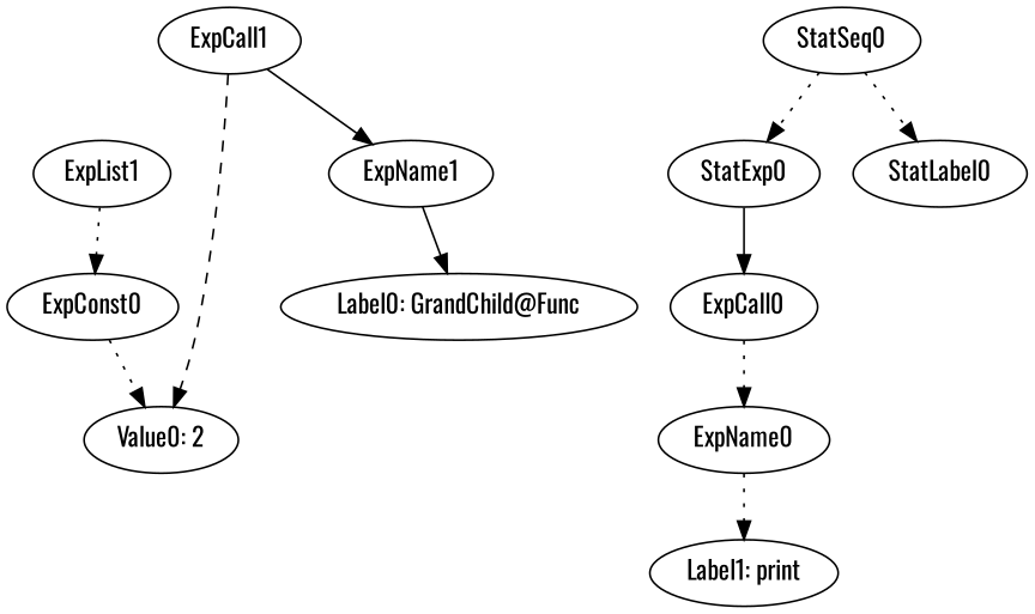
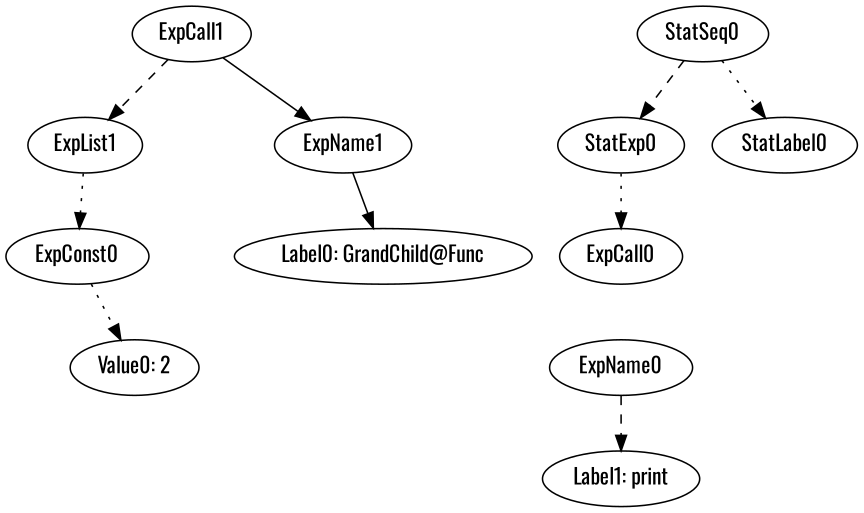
  digraph {
    fontname=Oswald
    ordering=out
    node [fontname=Oswald]
    edge [fontname=Oswald style=dotted]
    ExpCall1
    ExpList1
    ExpName1
    ExpConst0
    n5 [label="Label0: GrandChild@Func"]
    "Value0: 2"
    StatExp0
    ExpCall0
    ExpName0
    "Label1: print"
    StatSeq0
    StatLabel0
-   ExpCall1 -> "Value0: 2" [style=dashed]
+   ExpCall1 -> ExpList1 [style=dashed]
    ExpCall1 -> ExpName1 [style=solid]
    ExpList1 -> ExpConst0
    ExpName1 -> n5 [style=solid]
    ExpConst0 -> "Value0: 2"
-   StatExp0 -> ExpCall0 [style=solid]
-   ExpCall0 -> ExpName0
-   ExpName0 -> "Label1: print"
-   StatSeq0 -> StatExp0
+   StatExp0 -> ExpCall0
+   ExpName0 -> "Label1: print" [style=dashed]
+   StatSeq0 -> StatExp0 [style=dashed]
    StatSeq0 -> StatLabel0
  }
